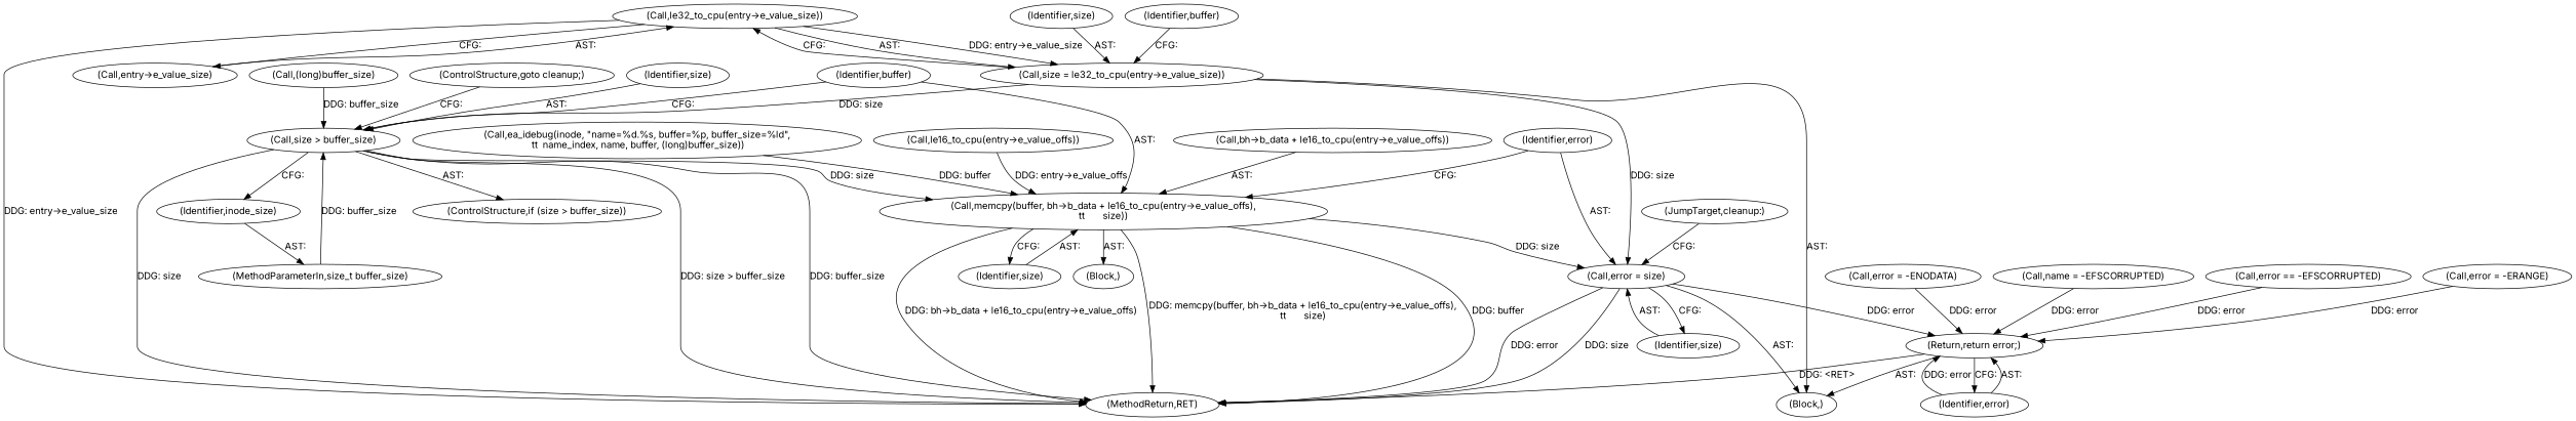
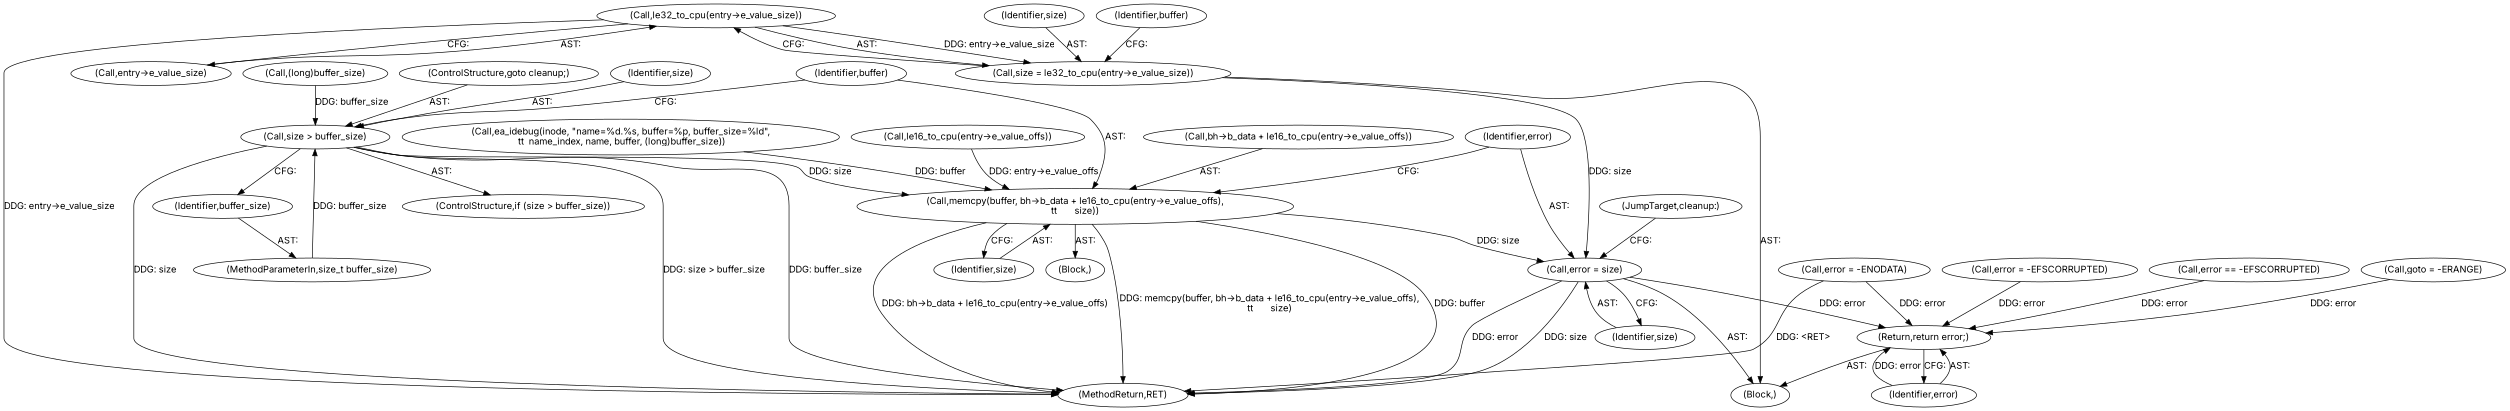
  digraph {
    fontname=Inter
    node [fontname=Inter]
    edge [fontname=Inter]
    n1 [label="(Call,le32_to_cpu(entry->e_value_size))"]
    n2 [label="(Call,size = le32_to_cpu(entry->e_value_size))"]
    n3 [label="(MethodReturn,RET)"]
    n4 [label="(Call,entry->e_value_size)"]
    n5 [label="(Call,size > buffer_size)"]
    n6 [label="(Call,error = size)"]
    n7 [label="(Block,)"]
    n8 [label="(Call,memcpy(buffer, bh->b_data + le16_to_cpu(entry->e_value_offs),\n\t\t       size))"]
    n9 [label="(ControlStructure,if (size > buffer_size))"]
-   n10 [label="(Identifier,inode_size)"]
+   n10 [label="(Identifier,buffer_size)"]
    n11 [label="(Return,return error;)"]
    n12 [label="(Identifier,size)"]
    n13 [label="(Identifier,size)"]
    n14 [label="(Block,)"]
    n15 [label="(MethodParameterIn,size_t buffer_size)"]
    n16 [label="(Identifier,error)"]
    n17 [label="(Call,bh->b_data + le16_to_cpu(entry->e_value_offs))"]
    n18 [label="(Identifier,buffer)"]
    n19 [label="(Call,(long)buffer_size)"]
    n20 [label="(Call,ea_idebug(inode, \"name=%d.%s, buffer=%p, buffer_size=%ld\",\n \t\t  name_index, name, buffer, (long)buffer_size))"]
    n21 [label="(Call,le16_to_cpu(entry->e_value_offs))"]
    n22 [label="(ControlStructure,goto cleanup;)"]
    n23 [label="(Call,error == -EFSCORRUPTED)"]
    n24 [label="(Call,error = -ENODATA)"]
    n25 [label="(Identifier,size)"]
    n26 [label="(Identifier,size)"]
    n27 [label="(Identifier,buffer)"]
    n28 [label="(Identifier,error)"]
-   n29 [label="(Call,error = -ERANGE)"]
-   n30 [label="(Call,name = -EFSCORRUPTED)"]
+   n29 [label="(Call,goto = -ERANGE)"]
+   n30 [label="(Call,error = -EFSCORRUPTED)"]
    n31 [label="(JumpTarget,cleanup:)"]
    n1 -> n2 [label="AST: "]
    n1 -> n2 [label="DDG: entry->e_value_size"]
    n1 -> n3 [label="DDG: entry->e_value_size"]
    n1 -> n4 [label="CFG: "]
    n2 -> n1 [label="CFG: "]
-   n2 -> n5 [label="DDG: size"]
    n2 -> n6 [label="DDG: size"]
    n2 -> n7 [label="AST: "]
    n4 -> n1 [label="AST: "]
    n5 -> n3 [label="DDG: buffer_size"]
    n5 -> n3 [label="DDG: size"]
    n5 -> n3 [label="DDG: size > buffer_size"]
    n5 -> n8 [label="DDG: size"]
    n5 -> n9 [label="AST: "]
    n5 -> n10 [label="CFG: "]
    n6 -> n3 [label="DDG: size"]
    n6 -> n3 [label="DDG: error"]
    n6 -> n7 [label="AST: "]
    n6 -> n11 [label="DDG: error"]
    n6 -> n12 [label="CFG: "]
    n8 -> n3 [label="DDG: buffer"]
    n8 -> n3 [label="DDG: bh->b_data + le16_to_cpu(entry->e_value_offs)"]
    n8 -> n3 [label="DDG: memcpy(buffer, bh->b_data + le16_to_cpu(entry->e_value_offs),\n\t\t       size)"]
    n8 -> n6 [label="DDG: size"]
    n8 -> n13 [label="CFG: "]
    n8 -> n14 [label="AST: "]
    n10 -> n15 [label="AST: "]
-   n11 -> n3 [label="DDG: <RET>"]
+   n24 -> n3 [label="DDG: <RET>"]
    n11 -> n7 [label="AST: "]
    n11 -> n16 [label="CFG: "]
    n12 -> n6 [label="AST: "]
    n13 -> n8 [label="AST: "]
    n15 -> n5 [label="DDG: buffer_size"]
    n16 -> n11 [label="AST: "]
    n16 -> n11 [label="DDG: error"]
    n17 -> n8 [label="AST: "]
    n18 -> n5 [label="CFG: "]
    n18 -> n8 [label="AST: "]
    n19 -> n5 [label="DDG: buffer_size"]
    n20 -> n8 [label="DDG: buffer"]
    n21 -> n8 [label="DDG: entry->e_value_offs"]
-   n22 -> n5 [label="CFG: "]
+   n22 -> n5 [label="AST: "]
    n23 -> n11 [label="DDG: error"]
    n24 -> n11 [label="DDG: error"]
    n25 -> n5 [label="AST: "]
    n26 -> n2 [label="AST: "]
    n27 -> n2 [label="CFG: "]
    n28 -> n6 [label="AST: "]
    n28 -> n8 [label="CFG: "]
    n29 -> n11 [label="DDG: error"]
    n30 -> n11 [label="DDG: error"]
    n31 -> n6 [label="CFG: "]
  }
